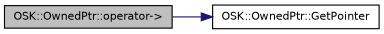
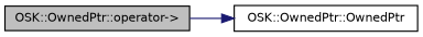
  digraph {
    rankdir=LR
    node [color=black fontname=Helvetica fontsize=10 shape=record style=filled]
    n1 [fillcolor=grey75 fontcolor=black height=0.2 label="OSK::OwnedPtr::operator-\>" width=0.4]
-   n2 [fillcolor=white height=0.2 label="OSK::OwnedPtr::GetPointer" width=0.4]
+   n2 [fillcolor=white height=0.2 label="OSK::OwnedPtr::OwnedPtr" width=0.4]
    n1 -> n2 [color=midnightblue fontname=Helvetica fontsize=10 labelfontname=Helvetica labelfontsize=10 style=solid]
  }
